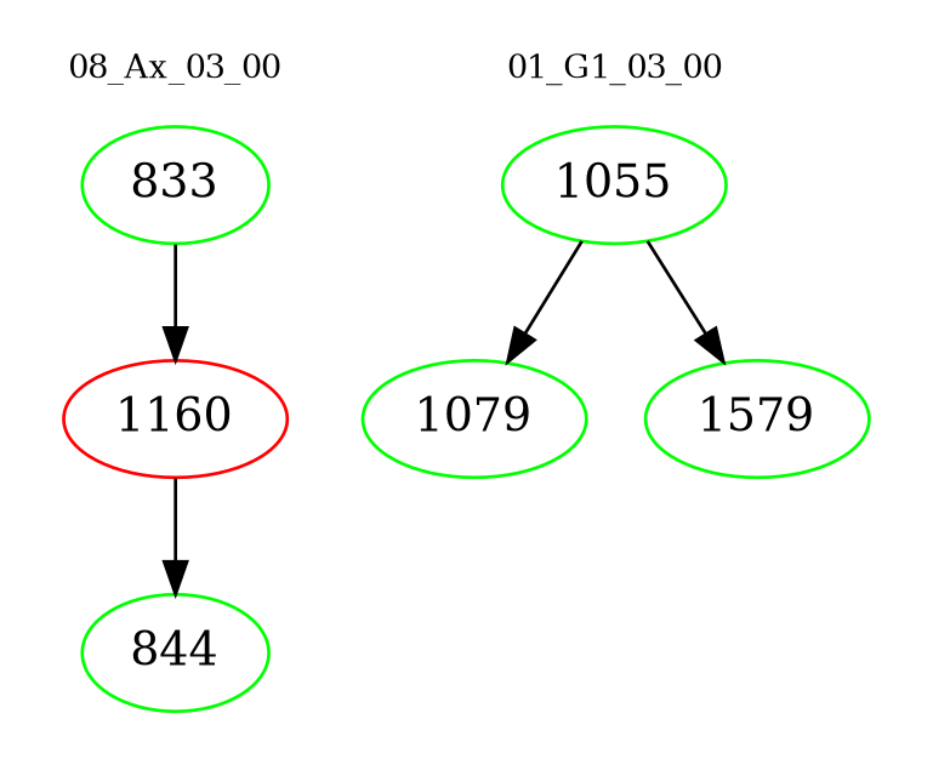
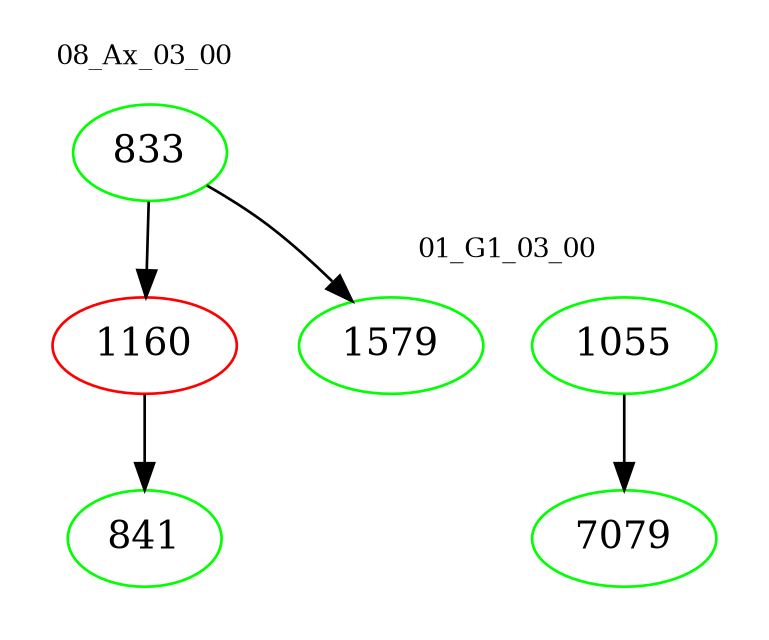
  digraph {
    node [color=green]
    edge [color=black]
    n1 [label=833]
-   n2 [label=844]
+   n2 [label=841]
    n3 [color=red label=1160]
    n4 [label=1055]
-   n5 [label=1079]
+   n5 [label=7079]
    n6 [label=1579]
    subgraph cluster_1 {
      color=white
      fontsize=10
      label="08_Ax_03_00"
      n1
      n2
      n3
    }
    subgraph cluster_2 {
      color=white
      fontsize=10
      label="01_G1_03_00"
      n4
      n5
      n6
    }
    n1 -> n3
    n3 -> n2
    n4 -> n5
-   n4 -> n6
+   n1 -> n6
  }
